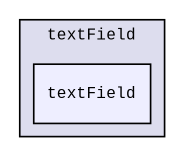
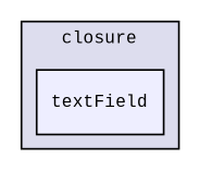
  digraph {
    compound=true
    fontname="Liberation Mono"
    n1 [fillcolor="#eeeeff" fontname="Liberation Mono" fontsize=10 label=textField pencolor=black shape=box style=filled]
    subgraph cluster_1 {
      bgcolor="#ddddee"
      fontsize=10
-     label=textField
+     label=closure
      pencolor=black
      n1
    }
  }
